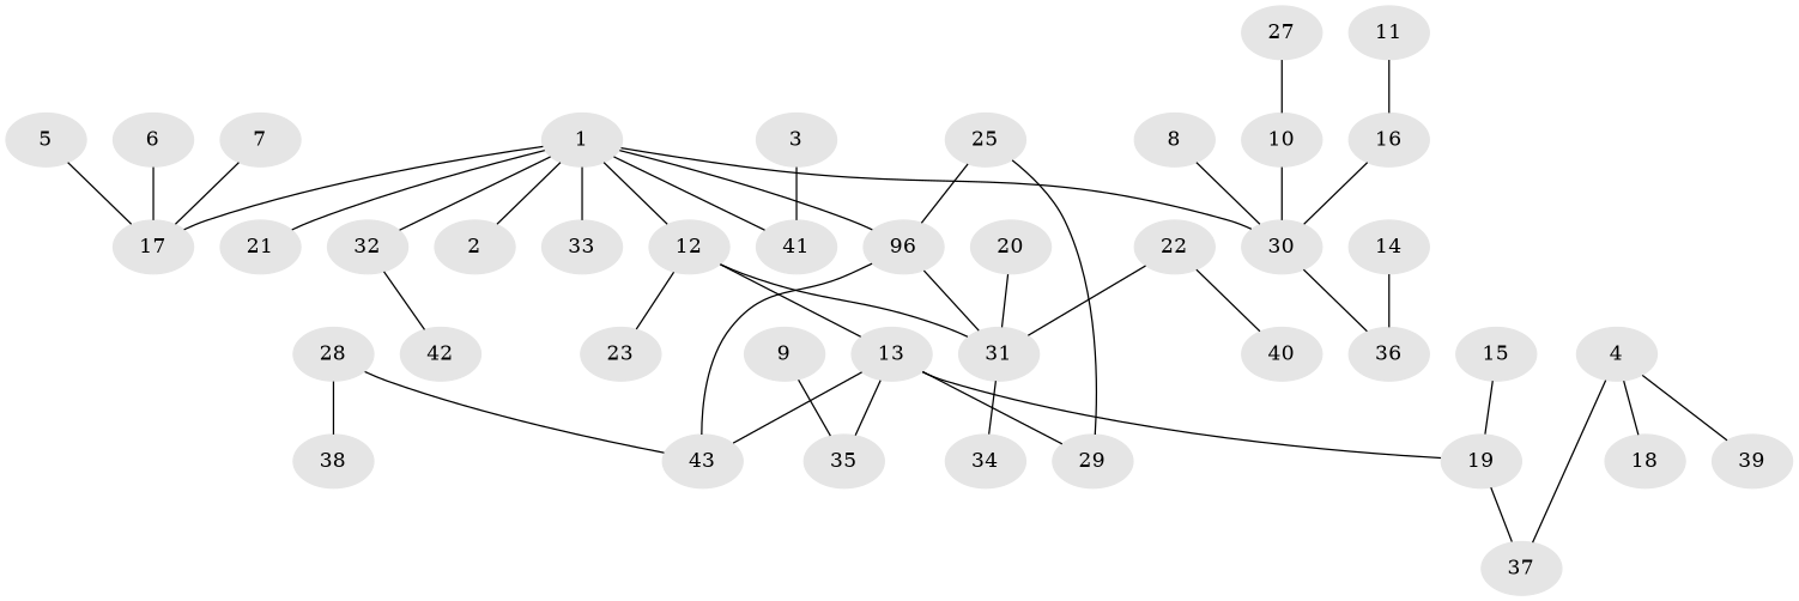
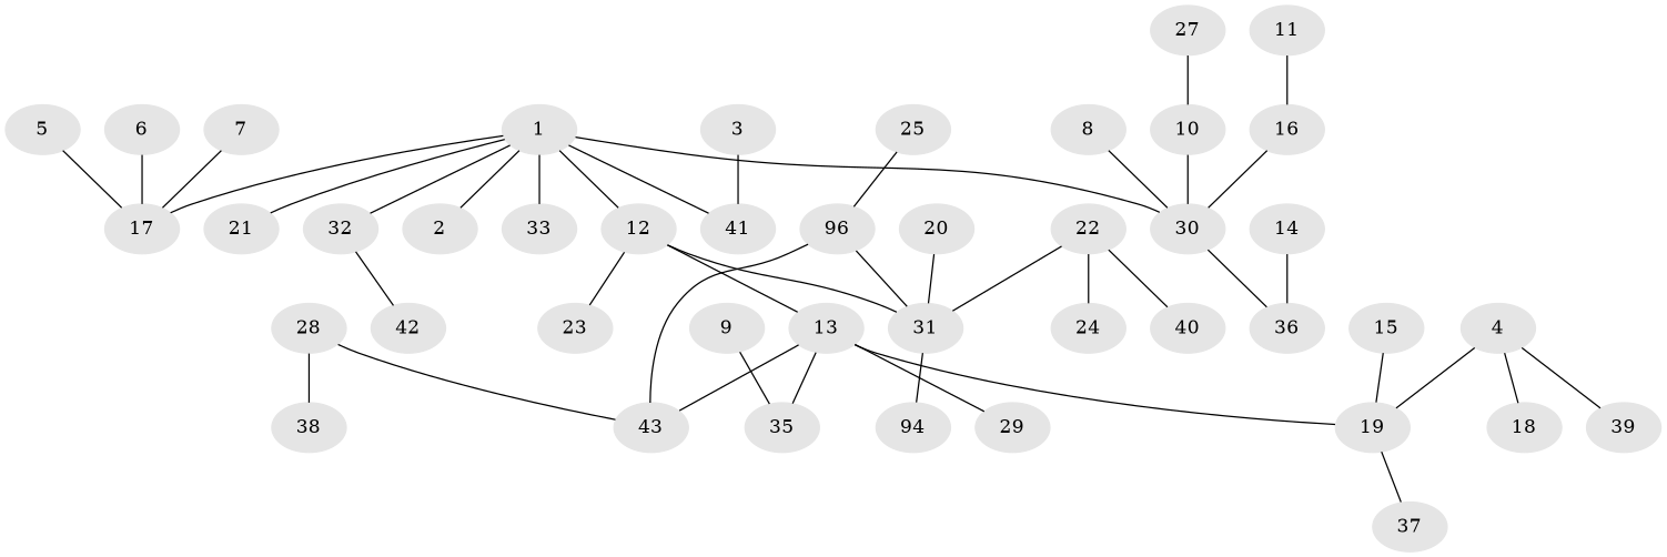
  graph {
    node [color=gray90 style=filled]
    edge [weight=1.0]
    1
    2
    12
    17
    21
    n6 [label=96]
    30
    32
    33
    41
    13
    23
    31
    43
    36
    42
    3
    4
    18
    19
    39
    37
    5
    6
    7
    8
    9
    35
    10
    11
    16
    29
-   34
+   34 [label=94]
    14
    15
    20
    22
+   24
    40
    25
    27
    28
    38
    1 -- 2
    1 -- 12
    1 -- 17
    1 -- 21
-   1 -- n6
    1 -- 30
    1 -- 32
    1 -- 33
    1 -- 41
    12 -- 13
    12 -- 23
    12 -- 31 [weight=2.0]
    n6 -- 31
    n6 -- 43
    30 -- 36
    32 -- 42
    13 -- 43
    13 -- 19
    13 -- 35
    13 -- 29
    31 -- 34
    3 -- 41
    4 -- 18
-   4 -- 37
+   4 -- 19
    4 -- 39
    19 -- 37
    5 -- 17
    6 -- 17
    7 -- 17
    8 -- 30
    9 -- 35
    10 -- 30
    11 -- 16
    16 -- 30
    14 -- 36
    15 -- 19
    20 -- 31
    22 -- 31
+   22 -- 24
    22 -- 40
    25 -- n6
-   25 -- 29
    27 -- 10
    28 -- 43
    28 -- 38
  }
